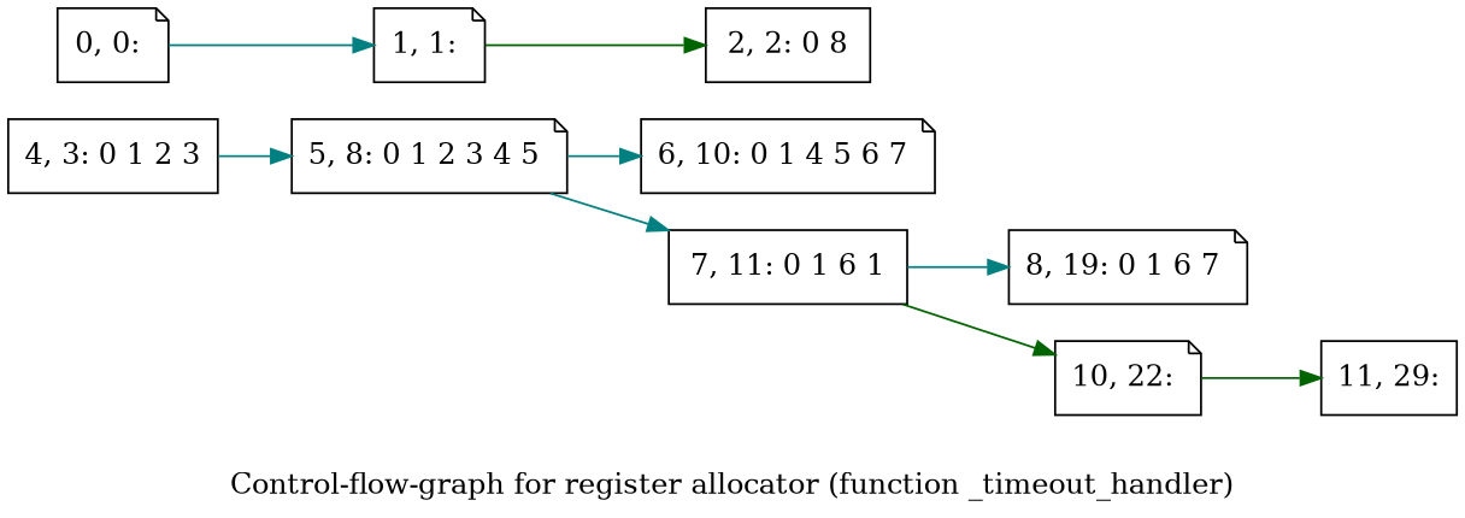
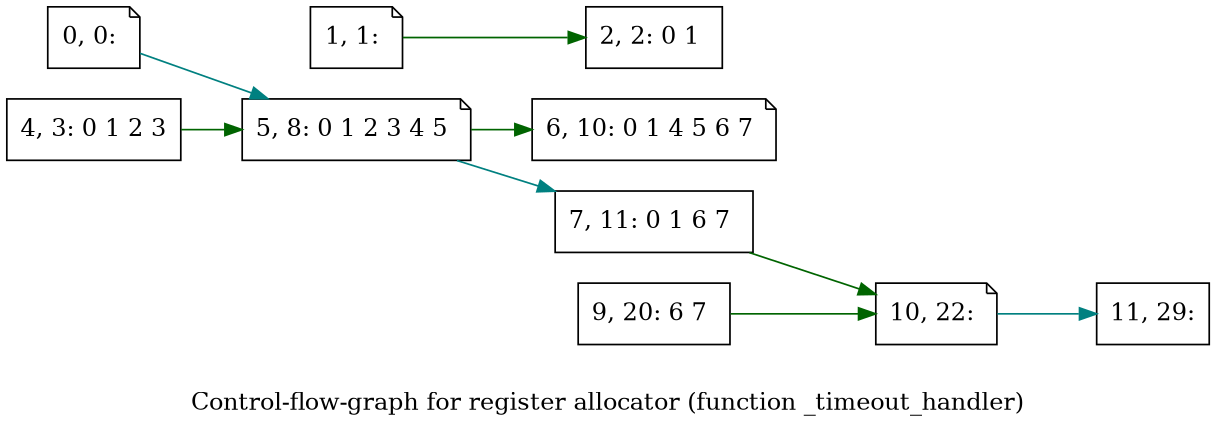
  digraph {
    label="Control-flow-graph for register allocator (function _timeout_handler)"
    rankdir=LR
    node [shape=note]
    edge [color=darkgreen]
    n1 [label="0, 0: "]
    n2 [label="1, 1: "]
-   n3 [label="2, 2: 0 8" shape=box]
+   n3 [label="2, 2: 0 1 " shape=box]
    n4 [label="4, 3: 0 1 2 3" shape=box]
    n5 [label="5, 8: 0 1 2 3 4 5 "]
    n6 [label="6, 10: 0 1 4 5 6 7 "]
-   n7 [label="7, 11: 0 1 6 1" shape=box]
-   n8 [label="8, 19: 0 1 6 7 "]
+   n7 [label="7, 11: 0 1 6 7 " shape=box]
    n9 [label="10, 22: "]
    n10 [label="11, 29:" shape=box]
-   n1 -> n2 [color=teal]
+   n11 [label="9, 20: 6 7 " shape=box]
+   n1 -> n5 [color=teal]
    n2 -> n3
-   n4 -> n5 [color=teal]
-   n5 -> n6 [color=teal]
+   n4 -> n5
+   n5 -> n6
    n5 -> n7 [color=teal]
-   n7 -> n8 [color=teal]
    n7 -> n9
-   n9 -> n10
+   n9 -> n10 [color=teal]
+   n11 -> n9
  }
